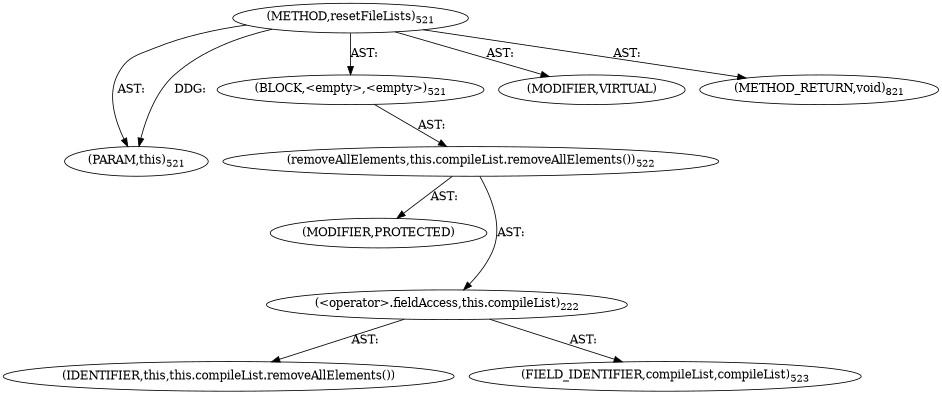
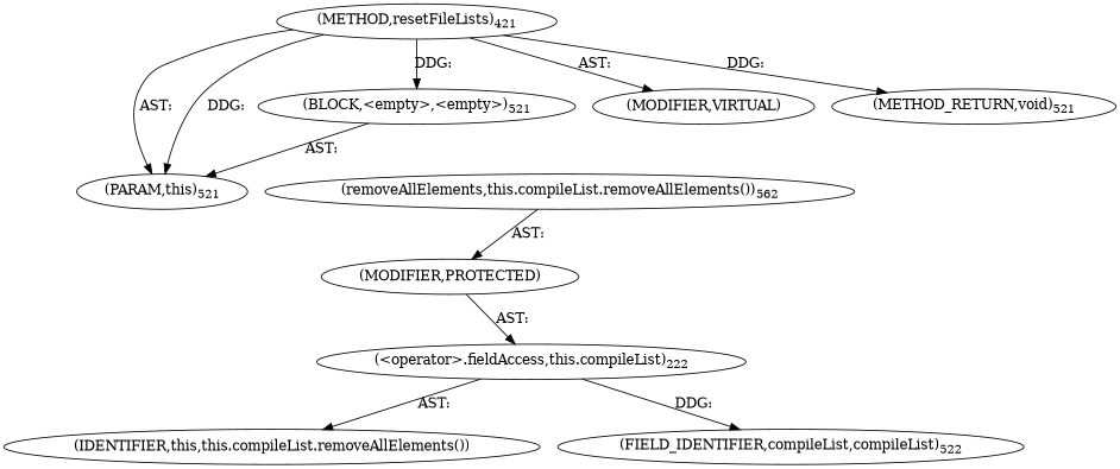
  digraph {
-   n1 [label=<(METHOD,resetFileLists)<SUB>521</SUB>>]
+   n1 [label=<(METHOD,resetFileLists)<SUB>421</SUB>>]
    n2 [label=<(PARAM,this)<SUB>521</SUB>>]
    n3 [label=<(BLOCK,&lt;empty&gt;,&lt;empty&gt;)<SUB>521</SUB>>]
    n4 [label=<(MODIFIER,VIRTUAL)>]
-   n5 [label=<(METHOD_RETURN,void)<SUB>821</SUB>>]
-   n6 [label=<(removeAllElements,this.compileList.removeAllElements())<SUB>522</SUB>>]
+   n5 [label=<(METHOD_RETURN,void)<SUB>521</SUB>>]
+   n6 [label=<(removeAllElements,this.compileList.removeAllElements())<SUB>562</SUB>>]
    n7 [label=<(MODIFIER,PROTECTED)>]
    n8 [label=<(&lt;operator&gt;.fieldAccess,this.compileList)<SUB>222</SUB>>]
    n9 [label=<(IDENTIFIER,this,this.compileList.removeAllElements())>]
-   n10 [label=<(FIELD_IDENTIFIER,compileList,compileList)<SUB>523</SUB>>]
+   n10 [label=<(FIELD_IDENTIFIER,compileList,compileList)<SUB>522</SUB>>]
    n1 -> n2 [label="AST: "]
    n1 -> n2 [label="DDG: "]
-   n1 -> n3 [label="AST: "]
+   n1 -> n3 [label="DDG: "]
    n1 -> n4 [label="AST: "]
-   n1 -> n5 [label="AST: "]
-   n3 -> n6 [label="AST: "]
+   n1 -> n5 [label="DDG: "]
+   n3 -> n2 [label="AST: "]
    n6 -> n7 [label="AST: "]
-   n6 -> n8 [label="AST: "]
+   n7 -> n8 [label="AST: "]
    n8 -> n9 [label="AST: "]
-   n8 -> n10 [label="AST: "]
+   n8 -> n10 [label="DDG: "]
  }
